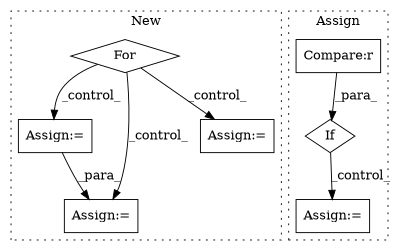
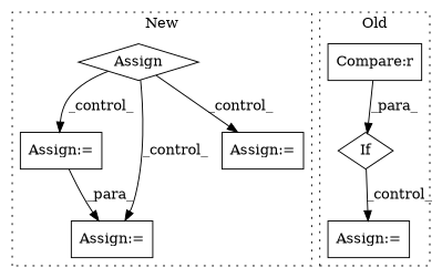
  digraph {
    node [a=68 l=3 shape=box]
-   n1 [a=107 l="4,14" label=For s="5121,5149" shape=diamond]
+   n1 [a=107 l="4,14" label=Assign s="5121,5149" shape=diamond]
    n2 [label="Assign:=" s=5198]
    n3 [label="Assign:=" s=5353]
    n4 [label="Assign:=" s=5315]
    n5 [a=96 l="3,14" label=If s="4170,4179" shape=diamond]
    n6 [label="Assign:=" s=4194]
    n7 [a=40 l=6 label="Compare:r" s=4173]
    subgraph cluster_1 {
      label=New
      style=dotted
      n1
      n2
      n3
      n4
    }
    subgraph cluster_2 {
-     label=Assign
+     label=Old
      style=dotted
      n5
      n6
      n7
    }
    n1 -> n2 [label=_control_]
    n1 -> n3 [label=_control_]
    n1 -> n4 [label=_control_]
    n2 -> n3 [label=_para_]
    n5 -> n6 [label=_control_]
    n7 -> n5 [label=_para_]
  }
